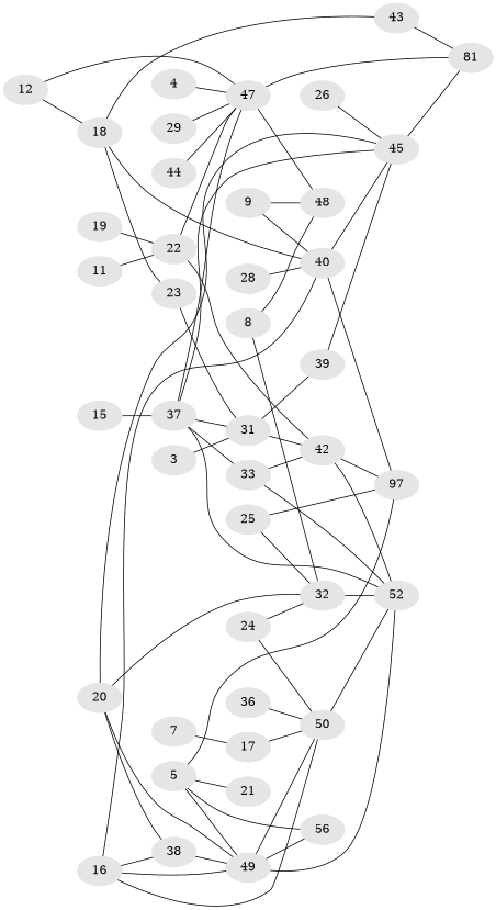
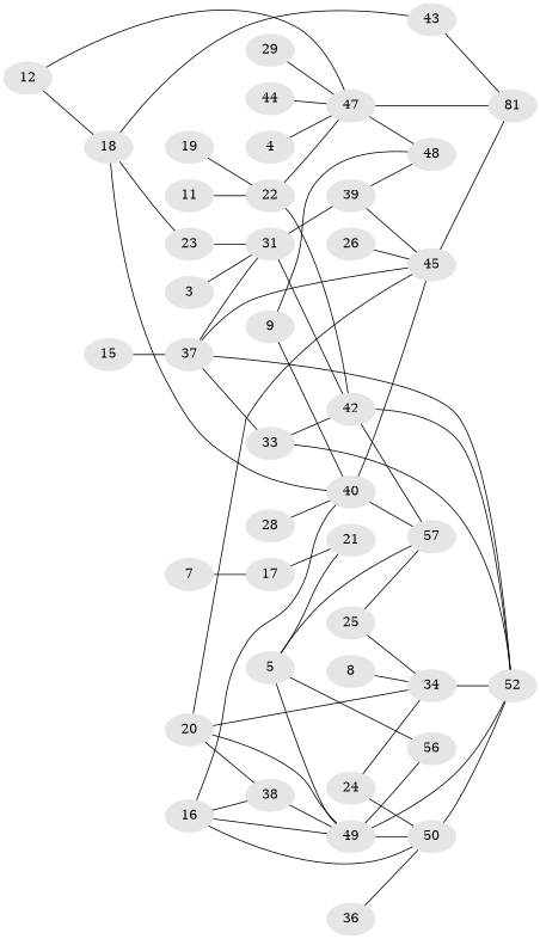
  graph {
    rankdir=LR
    node [color=gray90 style=filled]
    edge [weight=1.0]
    3
    31
    42
    39
    4
    47
    48
    n8 [label=81]
    5
    21
    49
    56
-   57 [label=97]
+   57
    50
    52
    7
    17
    8
-   32
+   32 [label=34]
    9
    40
    45
    11
    22
    12
    18
    23
    43
    n29 [label=37]
    15
    33
    38
    16
    19
    20
    24
    25
    26
    28
    29
    36
    44
    3 -- 31
    31 -- 42
    31 -- 39
    42 -- 57
    42 -- 52
    39 -- 45
    4 -- 47
    47 -- 48
    47 -- n8
    5 -- 21
    5 -- 49
    5 -- 56
    5 -- 57
    49 -- 56
    49 -- 50
    49 -- 52 [weight=2.0]
    50 -- 52
    7 -- 17
-   17 -- 50
-   8 -- 48
+   17 -- 21
+   39 -- 48
    8 -- 32
    32 -- 52
    9 -- 48
    9 -- 40
    40 -- 57
    40 -- 45
    45 -- n8
    11 -- 22
    22 -- 42
    22 -- 47
    12 -- 47
    12 -- 18
    18 -- 40
    18 -- 23
    18 -- 43
    23 -- 31
    43 -- n8
    n29 -- 31
-   n29 -- 47
    n29 -- 52
    n29 -- 45
    n29 -- 33
    15 -- n29
    33 -- 42
    33 -- 52
    38 -- 49
    16 -- 49
    16 -- 50
    16 -- 40
    16 -- 38
    19 -- 22
    20 -- 49
    20 -- 32
    20 -- 45
    20 -- 38
    24 -- 50
    24 -- 32
    25 -- 57
    25 -- 32
    26 -- 45
    28 -- 40
    29 -- 47
    36 -- 50
    44 -- 47
  }
